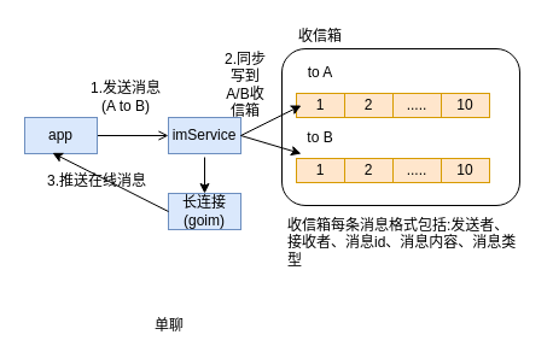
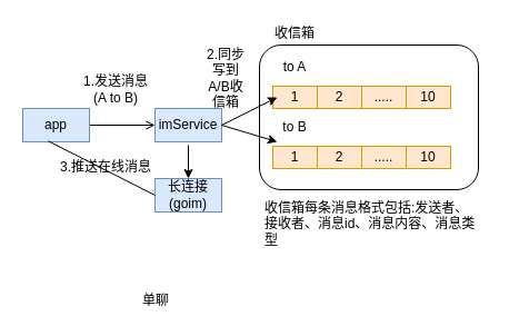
  <mxCell id="0" />
  <mxCell id="1" parent="0" />
  <mxCell id="2" value="" style="rounded=1;whiteSpace=wrap;html=1;" parent="1" vertex="1"><mxGeometry x="233" y="40" width="197" height="130" as="geometry" /></mxCell>
  <mxCell id="3" value="1" style="rounded=0;whiteSpace=wrap;html=1;fillColor=#ffe6cc;strokeColor=#d79b00;" parent="1" vertex="1"><mxGeometry x="245" y="77" width="40" height="20" as="geometry" /></mxCell>
  <mxCell id="4" value="2" style="rounded=0;whiteSpace=wrap;html=1;fillColor=#ffe6cc;strokeColor=#d79b00;" parent="1" vertex="1"><mxGeometry x="285" y="77" width="40" height="20" as="geometry" /></mxCell>
  <mxCell id="5" value="....." style="rounded=0;whiteSpace=wrap;html=1;fillColor=#ffe6cc;strokeColor=#d79b00;" parent="1" vertex="1"><mxGeometry x="325" y="77" width="40" height="20" as="geometry" /></mxCell>
  <mxCell id="6" value="10" style="rounded=0;whiteSpace=wrap;html=1;fillColor=#ffe6cc;strokeColor=#d79b00;" parent="1" vertex="1"><mxGeometry x="365" y="77" width="40" height="20" as="geometry" /></mxCell>
  <mxCell id="7" value="to A" style="text;html=1;strokeColor=none;fillColor=none;align=center;verticalAlign=middle;whiteSpace=wrap;rounded=0;" parent="1" vertex="1"><mxGeometry x="245" y="50" width="40" height="20" as="geometry" /></mxCell>
  <mxCell id="8" value="1" style="rounded=0;whiteSpace=wrap;html=1;fillColor=#ffe6cc;strokeColor=#d79b00;" parent="1" vertex="1"><mxGeometry x="245" y="131" width="40" height="20" as="geometry" /></mxCell>
  <mxCell id="9" value="2" style="rounded=0;whiteSpace=wrap;html=1;fillColor=#ffe6cc;strokeColor=#d79b00;" parent="1" vertex="1"><mxGeometry x="285" y="131" width="40" height="20" as="geometry" /></mxCell>
  <mxCell id="10" value="....." style="rounded=0;whiteSpace=wrap;html=1;fillColor=#ffe6cc;strokeColor=#d79b00;" parent="1" vertex="1"><mxGeometry x="325" y="131" width="40" height="20" as="geometry" /></mxCell>
  <mxCell id="11" value="10" style="rounded=0;whiteSpace=wrap;html=1;fillColor=#ffe6cc;strokeColor=#d79b00;" parent="1" vertex="1"><mxGeometry x="365" y="131" width="40" height="20" as="geometry" /></mxCell>
  <mxCell id="12" value="to B" style="text;html=1;strokeColor=none;fillColor=none;align=center;verticalAlign=middle;whiteSpace=wrap;rounded=0;" parent="1" vertex="1"><mxGeometry x="245" y="104" width="40" height="20" as="geometry" /></mxCell>
  <mxCell id="13" value="" style="endArrow=open;html=1;entryX=0;entryY=0.5;entryDx=0;entryDy=0;exitX=1;exitY=0.5;exitDx=0;exitDy=0;" parent="1" target="14" edge="1" source="25"><mxGeometry width="50" height="50" relative="1" as="geometry"><mxPoint x="139" y="114" as="sourcePoint" /><mxPoint x="90" y="114" as="targetPoint" /></mxGeometry></mxCell>
  <mxCell id="14" value="imService" style="rounded=0;whiteSpace=wrap;html=1;fillColor=#dae8fc;strokeColor=#6c8ebf;" parent="1" vertex="1"><mxGeometry x="139" y="97" width="60" height="30" as="geometry" /></mxCell>
  <mxCell id="15" value="" style="endArrow=classic;html=1;exitX=1;exitY=0.5;exitDx=0;exitDy=0;" parent="1" source="14" edge="1"><mxGeometry width="50" height="50" relative="1" as="geometry"><mxPoint x="-61" y="247" as="sourcePoint" /><mxPoint x="249" y="87" as="targetPoint" /></mxGeometry></mxCell>
  <mxCell id="16" value="" style="endArrow=classic;html=1;exitX=1;exitY=0.5;exitDx=0;exitDy=0;" parent="1" source="14" edge="1"><mxGeometry width="50" height="50" relative="1" as="geometry"><mxPoint x="209" y="122" as="sourcePoint" /><mxPoint x="249" y="127" as="targetPoint" /></mxGeometry></mxCell>
  <mxCell id="17" value="收信箱每条消息格式包括:发送者、接收者、消息id、消息内容、消息类型" style="text;html=1;strokeColor=none;fillColor=none;spacing=5;spacingTop=-20;whiteSpace=wrap;overflow=hidden;rounded=0;" parent="1" vertex="1"><mxGeometry x="233" y="190" width="203" height="60" as="geometry" /></mxCell>
  <mxCell id="18" value="长连接(goim)" style="rounded=0;whiteSpace=wrap;html=1;fillColor=#dae8fc;strokeColor=#6c8ebf;" parent="1" vertex="1"><mxGeometry x="139" y="160" width="60" height="30" as="geometry" /></mxCell>
- <mxCell id="19" value="3.推送在线消息" style="text;html=1;strokeColor=none;fillColor=none;align=center;verticalAlign=middle;whiteSpace=wrap;rounded=0;" parent="1" vertex="1"><mxGeometry x="35" y="140" width="90" height="20" as="geometry" /></mxCell>
+ <mxCell id="19" value="3.推送在线消息" style="text;html=1;strokeColor=none;fillColor=none;align=center;verticalAlign=middle;whiteSpace=wrap;rounded=0;" parent="1" vertex="1"><mxGeometry x="50" y="140" width="90" height="20" as="geometry" /></mxCell>
  <mxCell id="20" value="" style="endArrow=classic;html=1;entryX=0.5;entryY=0;entryDx=0;entryDy=0;" parent="1" target="18" edge="1"><mxGeometry width="50" height="50" relative="1" as="geometry"><mxPoint x="169" y="130" as="sourcePoint" /><mxPoint x="169" y="150" as="targetPoint" /></mxGeometry></mxCell>
  <mxCell id="21" value="收信箱" style="text;html=1;strokeColor=none;fillColor=none;align=center;verticalAlign=middle;whiteSpace=wrap;rounded=0;" parent="1" vertex="1"><mxGeometry x="245" y="20" width="40" height="20" as="geometry" /></mxCell>
  <mxCell id="22" value="1.发送消息(A to B)" style="text;html=1;strokeColor=none;fillColor=none;align=center;verticalAlign=middle;whiteSpace=wrap;rounded=0;" parent="1" vertex="1"><mxGeometry x="69" y="70" width="70" height="20" as="geometry" /></mxCell>
  <mxCell id="23" value="2.同步写到A/B收信箱" style="text;html=1;strokeColor=none;fillColor=none;align=center;verticalAlign=middle;whiteSpace=wrap;rounded=0;" parent="1" vertex="1"><mxGeometry x="183" y="60" width="40" height="20" as="geometry" /></mxCell>
  <mxCell id="24" value="单聊" style="text;html=1;strokeColor=none;fillColor=none;align=center;verticalAlign=middle;whiteSpace=wrap;rounded=0;" parent="1" vertex="1"><mxGeometry x="120" y="260" width="40" height="20" as="geometry" /></mxCell>
  <mxCell id="25" value="app" style="rounded=0;whiteSpace=wrap;html=1;fillColor=#dae8fc;strokeColor=#6c8ebf;" vertex="1" parent="1"><mxGeometry x="20" y="97" width="60" height="30" as="geometry" /></mxCell>
- <mxCell id="26" value="" style="endArrow=classic;html=1;exitX=0;exitY=0.5;exitDx=0;exitDy=0;entryX=0.383;entryY=0.978;entryDx=0;entryDy=0;entryPerimeter=0;" edge="1" parent="1" source="18" target="25"><mxGeometry width="50" height="50" relative="1" as="geometry"><mxPoint x="110" y="170" as="sourcePoint" /><mxPoint x="10" y="190" as="targetPoint" /></mxGeometry></mxCell>
+ <mxCell id="26" value="" style="endArrow=none;html=1;exitX=0;exitY=0.5;exitDx=0;exitDy=0;entryX=0.383;entryY=0.978;entryDx=0;entryDy=0;entryPerimeter=0;" edge="1" parent="1" source="18" target="25"><mxGeometry width="50" height="50" relative="1" as="geometry"><mxPoint x="110" y="170" as="sourcePoint" /><mxPoint x="10" y="190" as="targetPoint" /></mxGeometry></mxCell>
